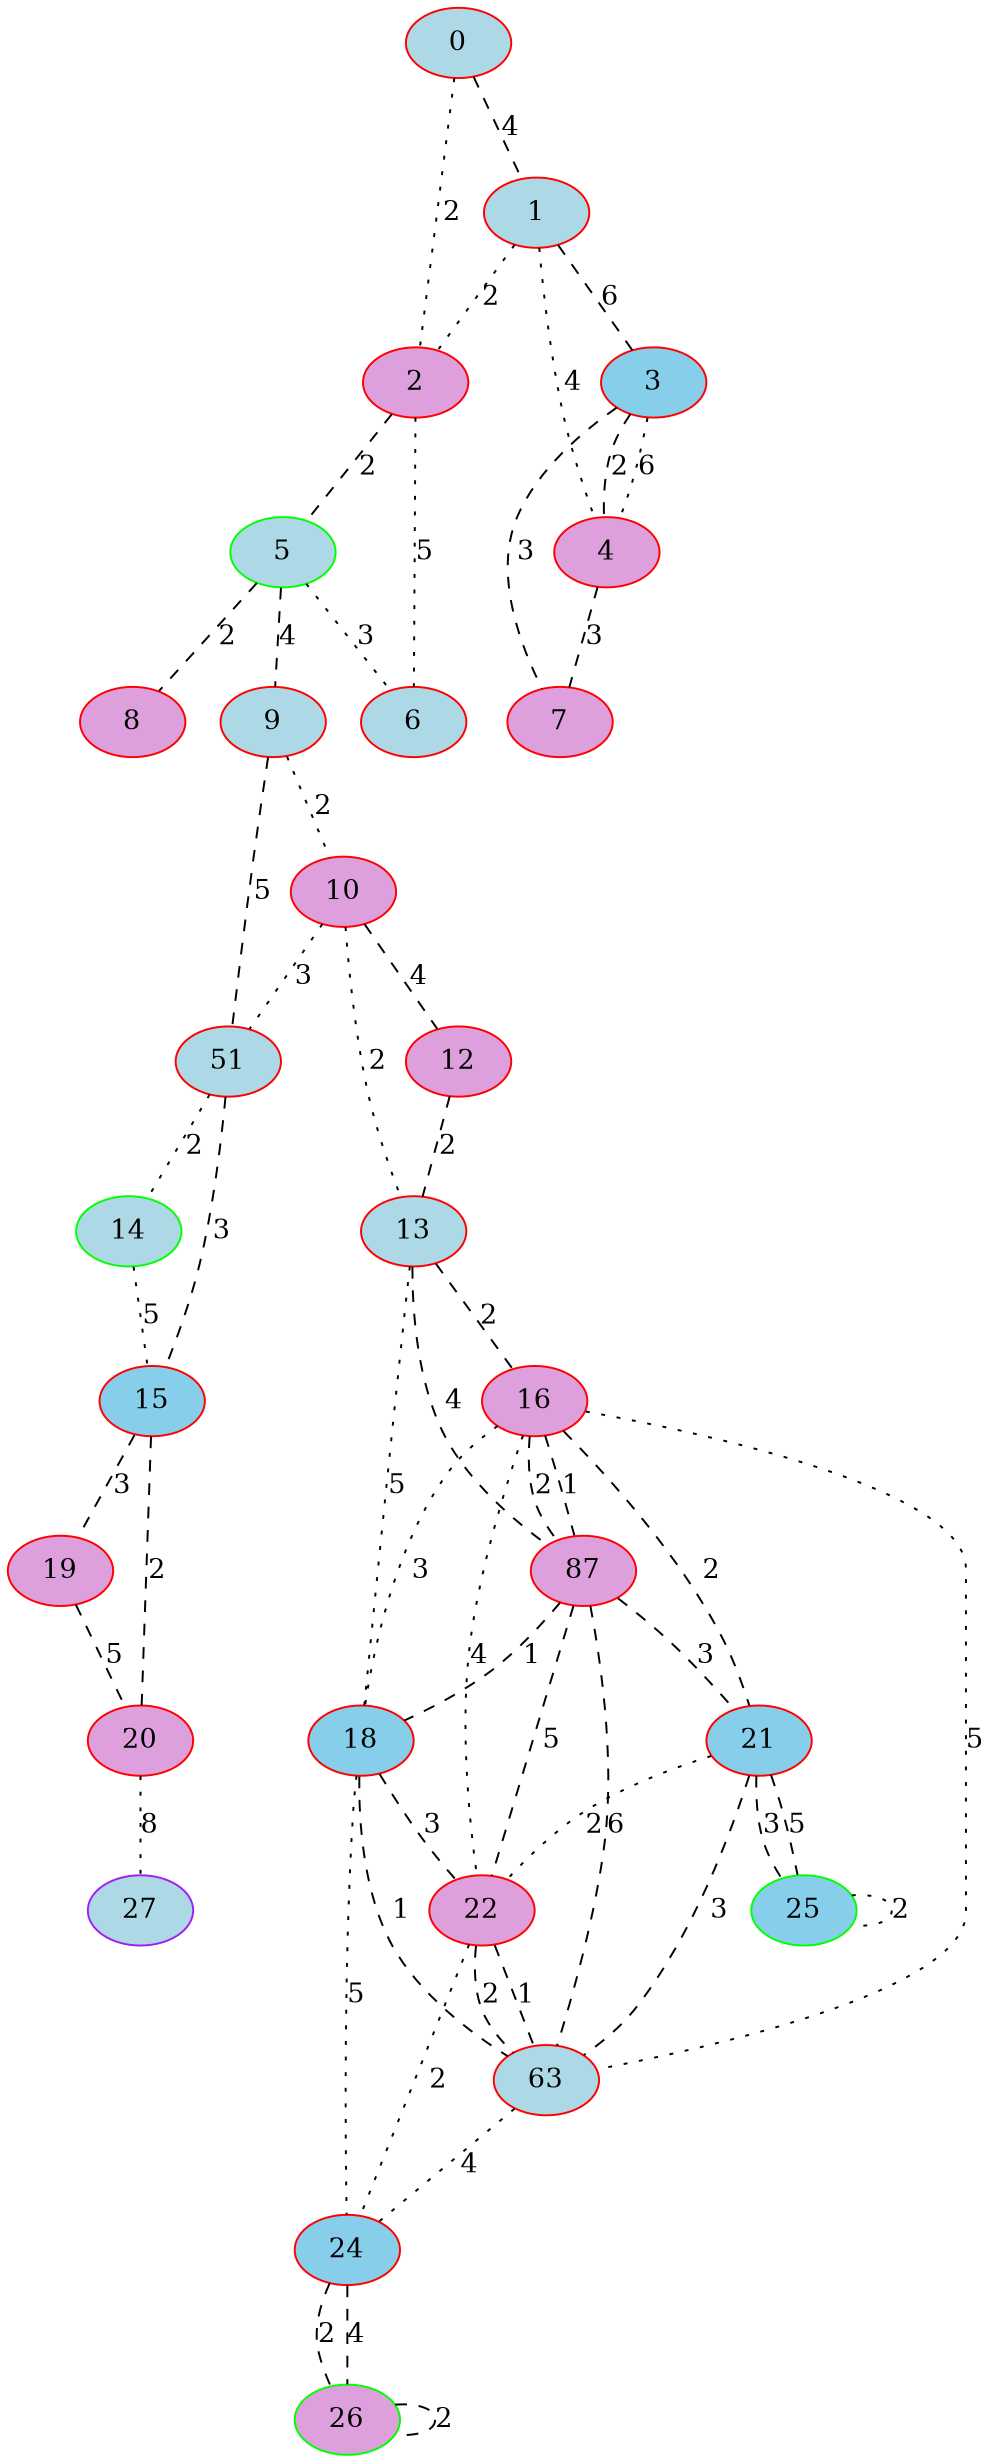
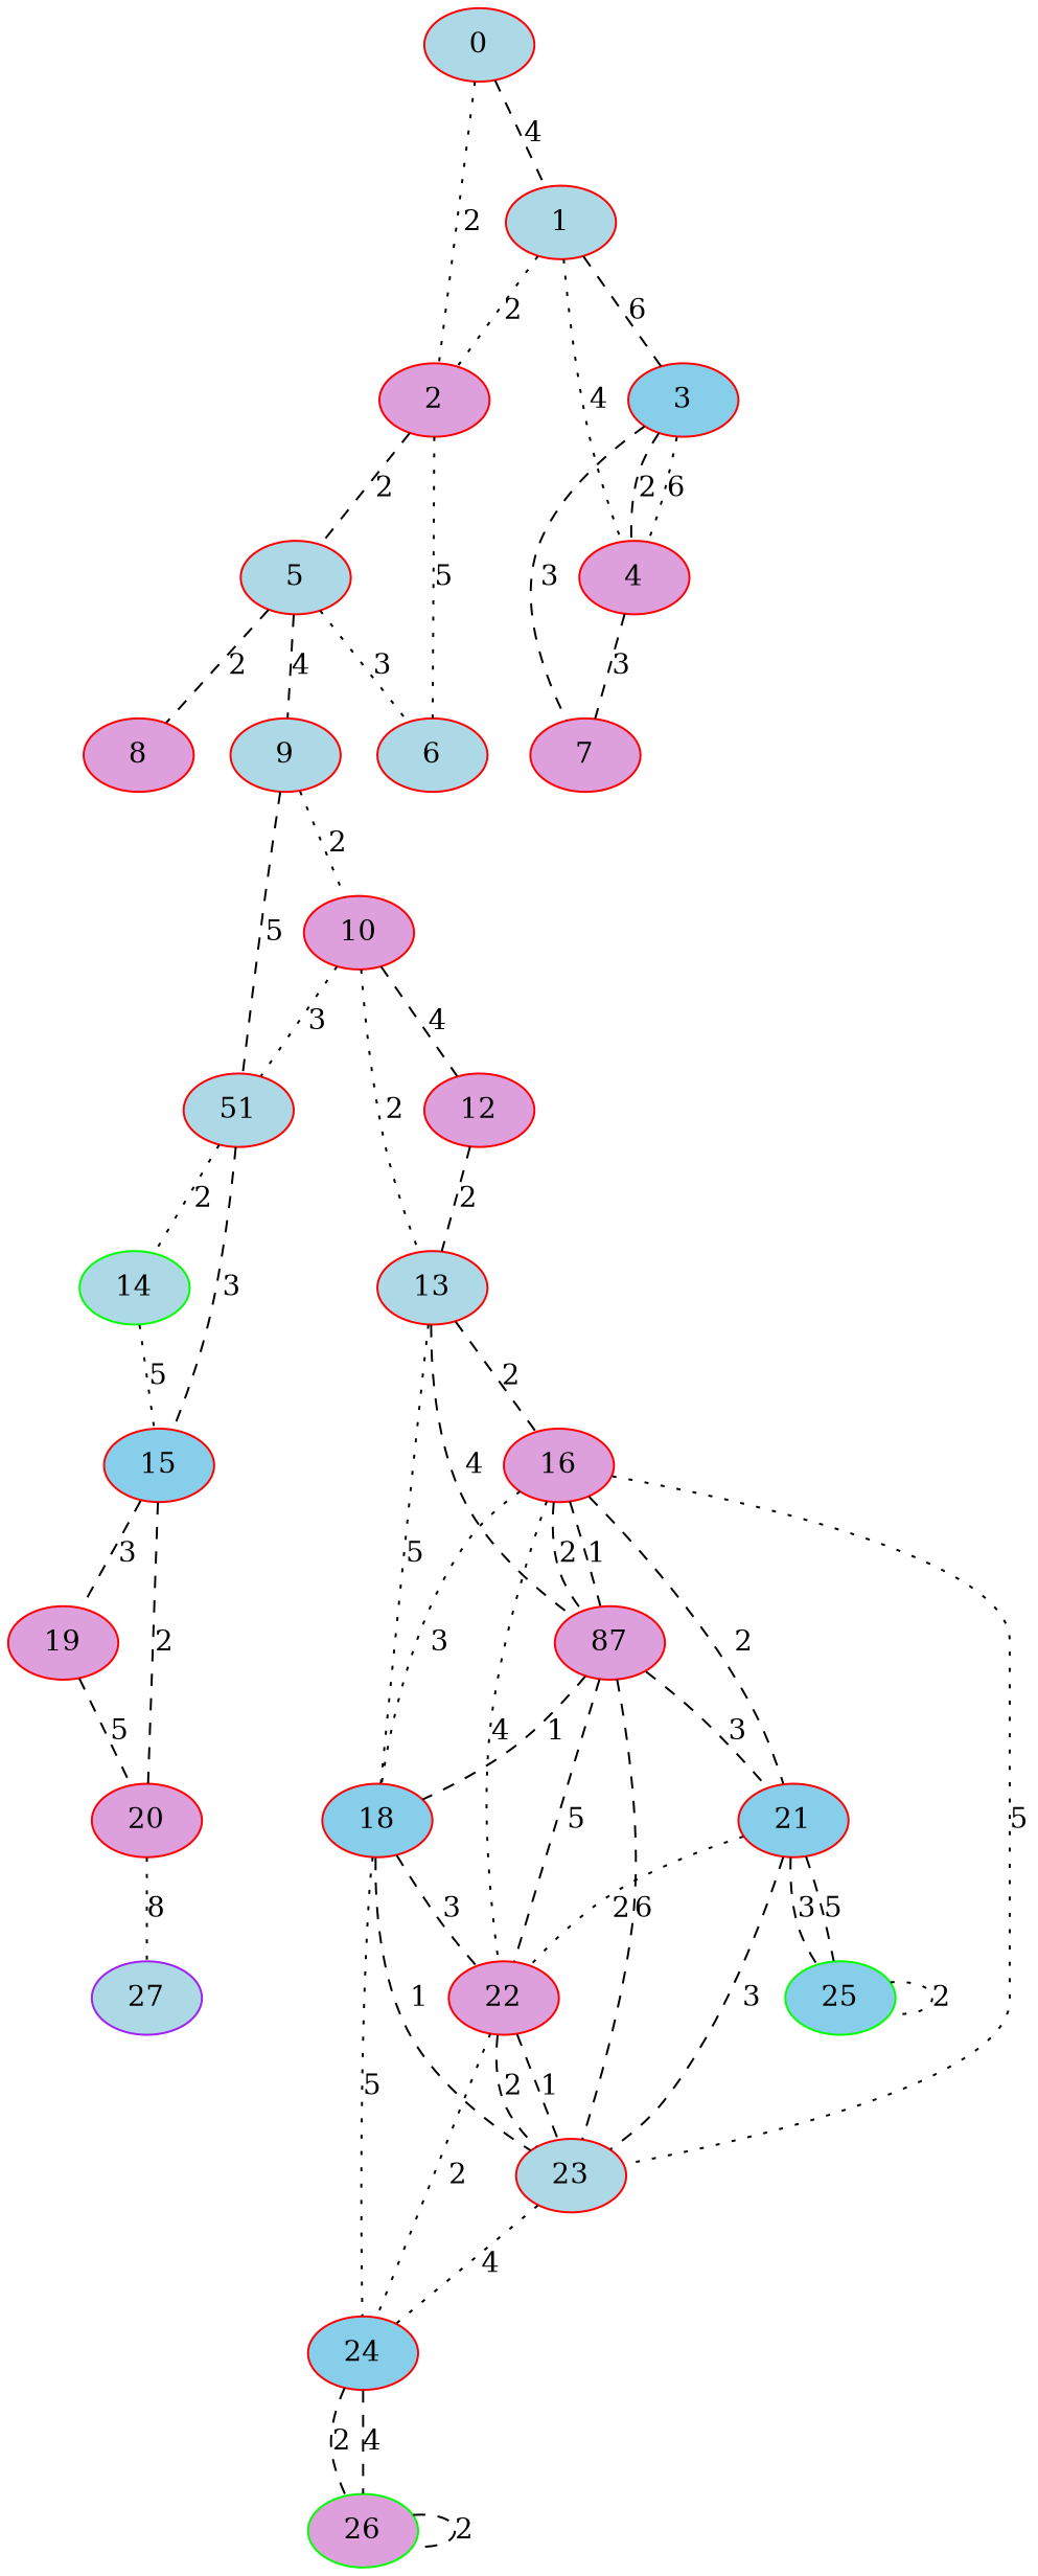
  graph {
    node [color=red fillcolor=plum style=filled weight=1]
    edge [style=dashed]
    0 [fillcolor=lightblue]
    1 [fillcolor=lightblue]
    2
    3 [fillcolor=skyblue]
    4
-   5 [color=green fillcolor=lightblue]
+   5 [fillcolor=lightblue]
    6 [fillcolor=lightblue]
    7
    8
    9 [fillcolor=lightblue]
    10
    n12 [fillcolor=lightblue label=51]
    12
    13 [fillcolor=lightblue]
    14 [color=green fillcolor=lightblue]
    15 [fillcolor=skyblue]
    16
    n18 [label=87]
    18 [fillcolor=skyblue]
    19
    20
    21 [fillcolor=skyblue]
    22
-   23 [fillcolor=lightblue label=63]
+   23 [fillcolor=lightblue]
    24 [fillcolor=skyblue]
    27 [color=purple fillcolor=lightblue weight=4]
    25 [color=green fillcolor=skyblue weight=2]
    26 [color=green weight=2]
    0 -- 1 [label=4]
    0 -- 2 [label=2 style=dotted]
    1 -- 2 [label=2 style=dotted]
    1 -- 3 [label=6]
    1 -- 4 [label=4 style=dotted]
    2 -- 5 [label=2]
    2 -- 6 [label=5 style=dotted]
    3 -- 4 [label=6 style=dotted]
    3 -- 4 [label=2]
    3 -- 7 [label=3]
    4 -- 7 [label=3]
    5 -- 6 [label=3 style=dotted]
    5 -- 8 [label=2]
    5 -- 9 [label=4]
    9 -- 10 [label=2 style=dotted]
    9 -- n12 [label=5]
    10 -- n12 [label=3 style=dotted]
    10 -- 12 [label=4]
    10 -- 13 [label=2 style=dotted]
    n12 -- 14 [label=2 style=dotted]
    n12 -- 15 [label=3]
    12 -- 13 [label=2]
    13 -- 16 [label=2]
    13 -- n18 [label=4]
    13 -- 18 [label=5 style=dotted]
    14 -- 15 [label=5 style=dotted]
    15 -- 19 [label=3]
    15 -- 20 [label=2]
    16 -- n18 [label=1]
    16 -- n18 [label=2]
    16 -- 18 [label=3 style=dotted]
    16 -- 21 [label=2]
    16 -- 22 [label=4 style=dotted]
    16 -- 23 [label=5 style=dotted]
    n18 -- 18 [label=1]
    n18 -- 21 [label=3]
    n18 -- 22 [label=5]
    n18 -- 23 [label=6]
    18 -- 22 [label=3]
    18 -- 23 [label=1]
    18 -- 24 [label=5 style=dotted]
    19 -- 20 [label=5]
    20 -- 27 [label=8 style=dotted]
    21 -- 22 [label=2 style=dotted]
    21 -- 23 [label=3]
    21 -- 25 [label=3]
    21 -- 25 [label=5]
    22 -- 23 [label=1]
    22 -- 23 [label=2]
    22 -- 24 [label=2 style=dotted]
    23 -- 24 [label=4 style=dotted]
    24 -- 26 [label=2]
    24 -- 26 [label=4]
    25 -- 25 [label=2 style=dotted]
    26 -- 26 [label=2]
  }
